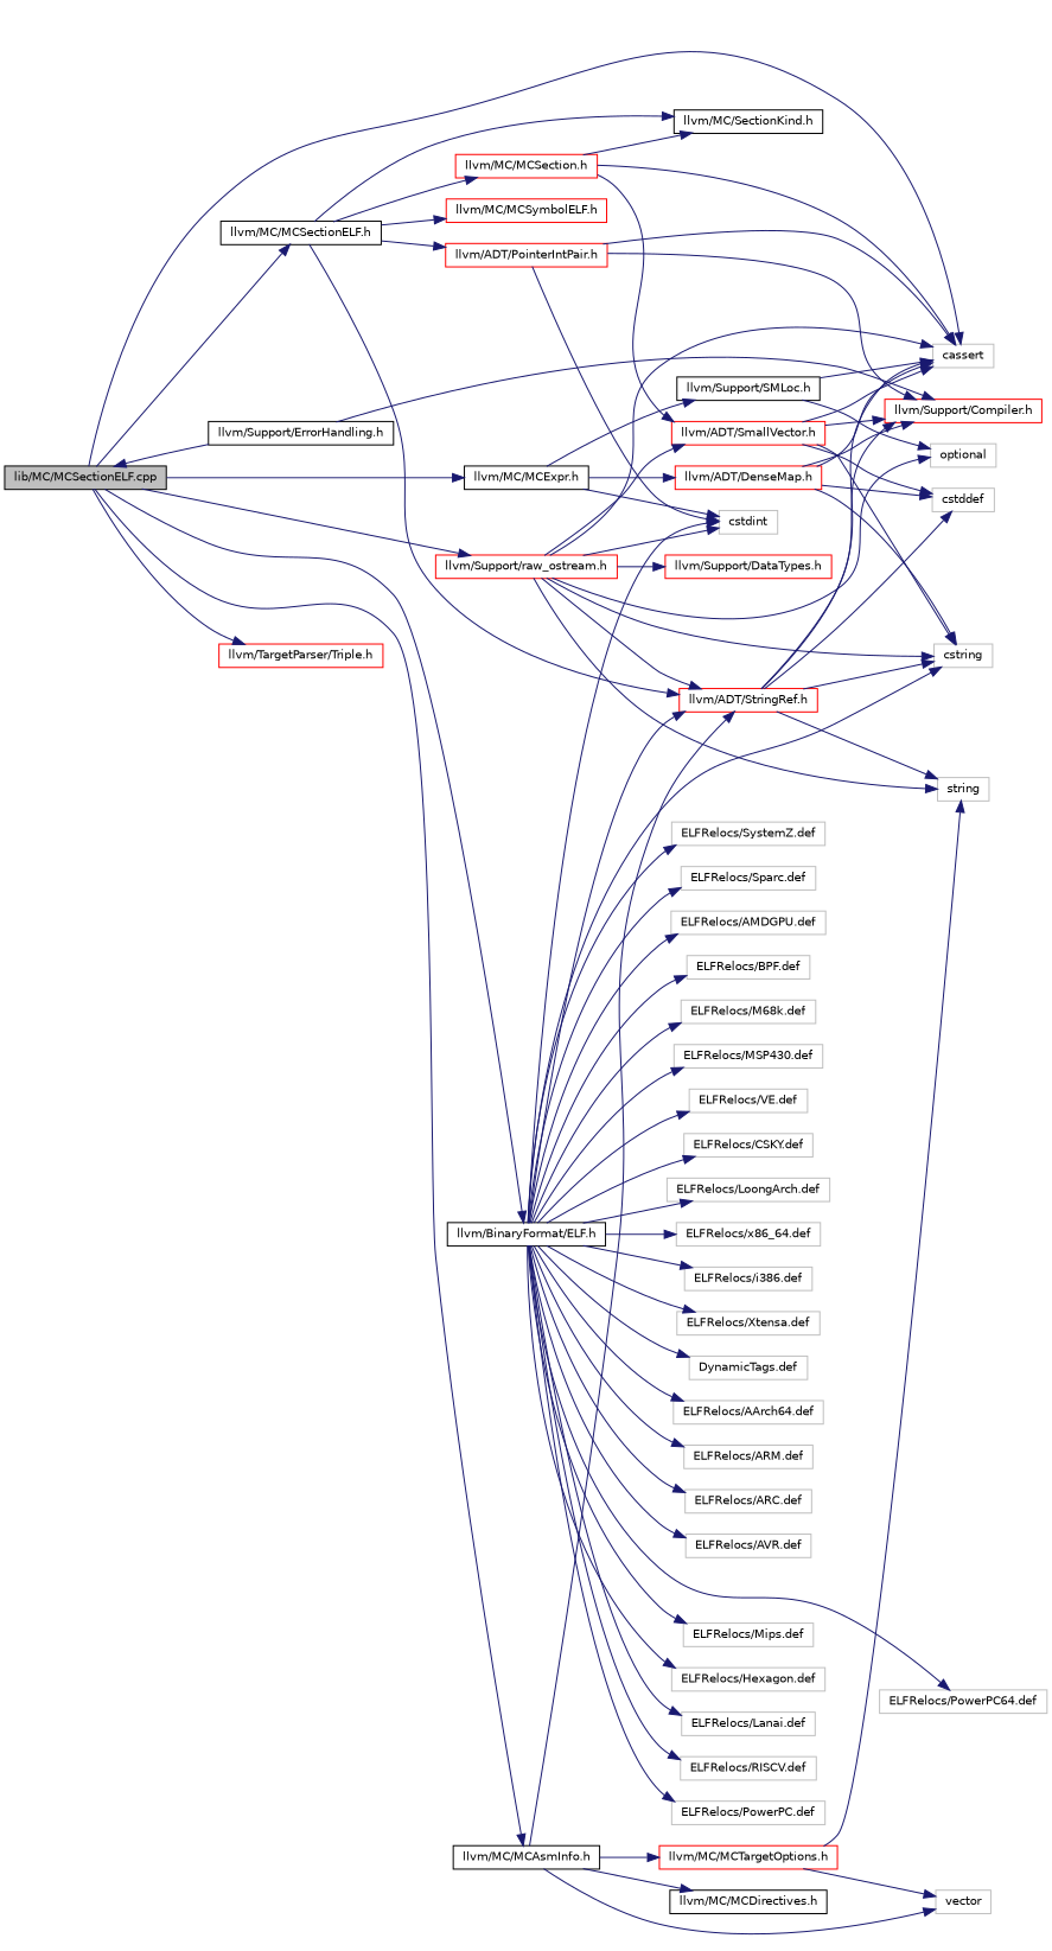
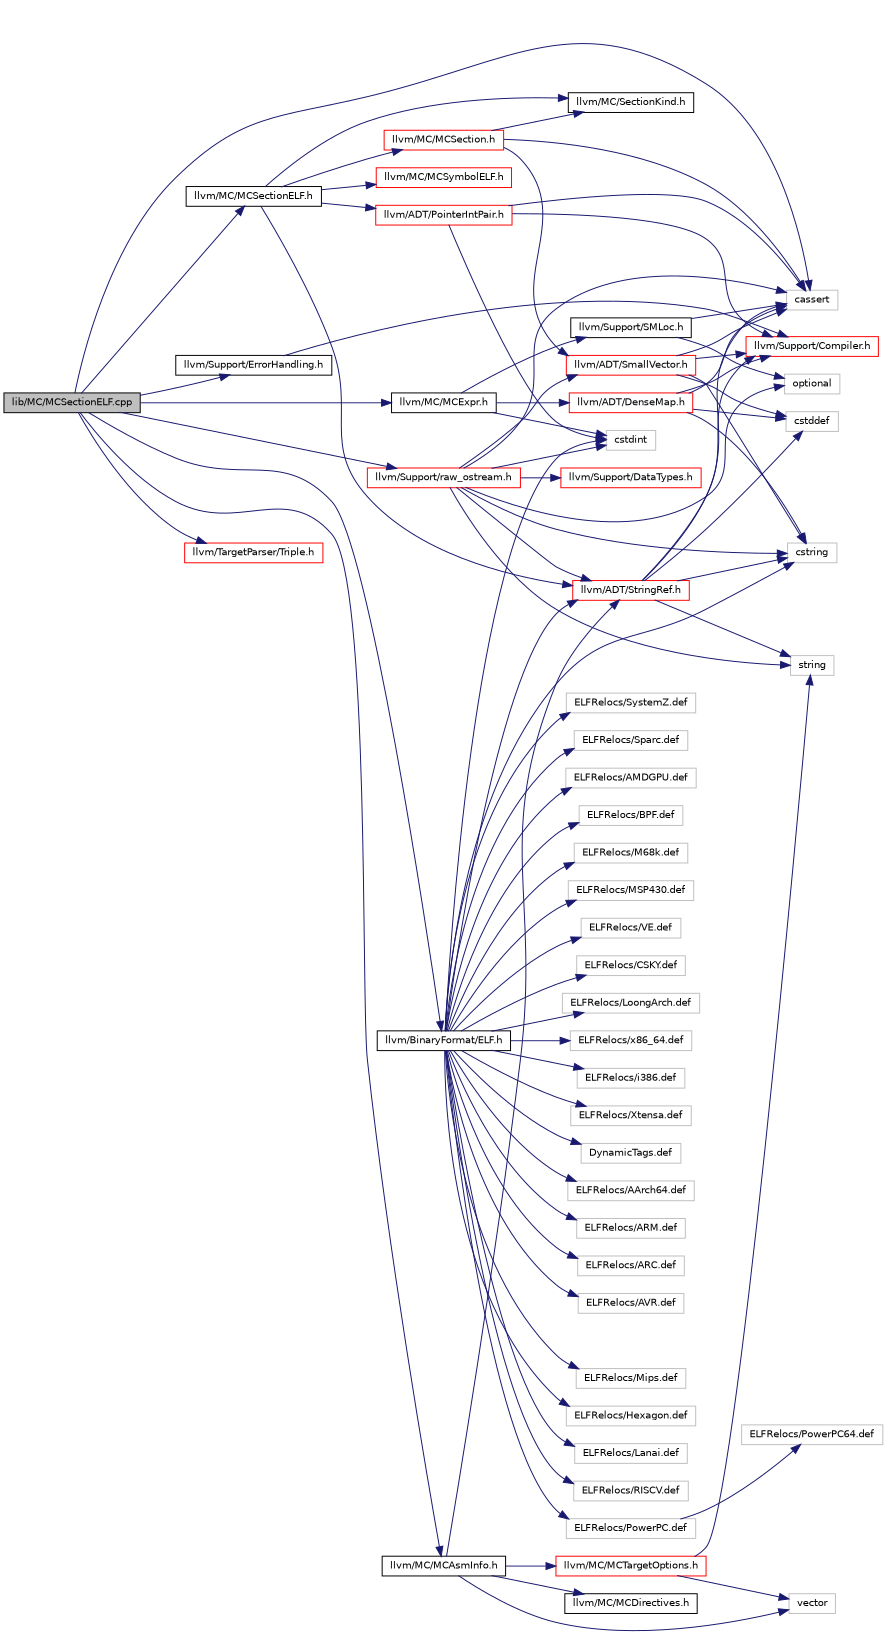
  digraph {
    rankdir=LR
    node [color=grey75 fontname=Helvetica fontsize=10 shape=record]
    edge [color=midnightblue fontname=Helvetica fontsize=10 labelfontname=Helvetica labelfontsize=10 style=solid]
    n1 [color=black fillcolor=grey75 fontcolor=black height=0.2 label="lib/MC/MCSectionELF.cpp" style=filled width=0.4]
    n2 [color=black height=0.2 label="llvm/MC/MCSectionELF.h" width=0.4]
    n3 [height=0.2 label=cassert width=0.4]
    n4 [color=black height=0.2 label="llvm/BinaryFormat/ELF.h" width=0.4]
    n5 [color=black height=0.2 label="llvm/MC/MCAsmInfo.h" width=0.4]
    n6 [color=black height=0.2 label="llvm/MC/MCExpr.h" width=0.4]
    n7 [color=black height=0.2 label="llvm/Support/ErrorHandling.h" width=0.4]
    n8 [color=red height=0.2 label="llvm/Support/raw_ostream.h" width=0.4]
    n9 [color=red height=0.2 label="llvm/TargetParser/Triple.h" width=0.4]
    n10 [color=red height=0.2 label="llvm/ADT/PointerIntPair.h" width=0.4]
    n11 [color=red height=0.2 label="llvm/ADT/StringRef.h" width=0.4]
    n12 [color=red height=0.2 label="llvm/MC/MCSection.h" width=0.4]
    n13 [color=black height=0.2 label="llvm/MC/SectionKind.h" width=0.4]
    n14 [color=red height=0.2 label="llvm/MC/MCSymbolELF.h" width=0.4]
    n15 [height=0.2 label=cstdint width=0.4]
    n16 [height=0.2 label=cstring width=0.4]
    n17 [height=0.2 label="ELFRelocs/x86_64.def" width=0.4]
    n18 [height=0.2 label="ELFRelocs/i386.def" width=0.4]
    n19 [height=0.2 label="ELFRelocs/PowerPC.def" width=0.4]
    n20 [height=0.2 label="ELFRelocs/PowerPC64.def" width=0.4]
    n21 [height=0.2 label="ELFRelocs/AArch64.def" width=0.4]
    n22 [height=0.2 label="ELFRelocs/ARM.def" width=0.4]
    n23 [height=0.2 label="ELFRelocs/ARC.def" width=0.4]
    n24 [height=0.2 label="ELFRelocs/AVR.def" width=0.4]
    n25 [height=0.2 label="ELFRelocs/Mips.def" width=0.4]
    n26 [height=0.2 label="ELFRelocs/Hexagon.def" width=0.4]
    n27 [height=0.2 label="ELFRelocs/Lanai.def" width=0.4]
    n28 [height=0.2 label="ELFRelocs/RISCV.def" width=0.4]
    n29 [height=0.2 label="ELFRelocs/SystemZ.def" width=0.4]
    n30 [height=0.2 label="ELFRelocs/Sparc.def" width=0.4]
    n31 [height=0.2 label="ELFRelocs/AMDGPU.def" width=0.4]
    n32 [height=0.2 label="ELFRelocs/BPF.def" width=0.4]
    n33 [height=0.2 label="ELFRelocs/M68k.def" width=0.4]
    n34 [height=0.2 label="ELFRelocs/MSP430.def" width=0.4]
    n35 [height=0.2 label="ELFRelocs/VE.def" width=0.4]
    n36 [height=0.2 label="ELFRelocs/CSKY.def" width=0.4]
    n37 [height=0.2 label="ELFRelocs/LoongArch.def" width=0.4]
    n38 [height=0.2 label="ELFRelocs/Xtensa.def" width=0.4]
    n39 [height=0.2 label="DynamicTags.def" width=0.4]
    n40 [color=black height=0.2 label="llvm/MC/MCDirectives.h" width=0.4]
    n41 [color=red height=0.2 label="llvm/MC/MCTargetOptions.h" width=0.4]
    n42 [height=0.2 label=vector width=0.4]
    n43 [color=red height=0.2 label="llvm/ADT/DenseMap.h" width=0.4]
    n44 [color=black height=0.2 label="llvm/Support/SMLoc.h" width=0.4]
    n45 [color=red height=0.2 label="llvm/Support/Compiler.h" width=0.4]
    n46 [height=0.2 label=string width=0.4]
    n47 [color=red height=0.2 label="llvm/ADT/SmallVector.h" width=0.4]
    n48 [height=0.2 label=optional width=0.4]
    n49 [color=red height=0.2 label="llvm/Support/DataTypes.h" width=0.4]
    n50 [height=0.2 label=cstddef width=0.4]
    n1 -> n2
    n1 -> n3
    n1 -> n4
    n1 -> n5
    n1 -> n6
-   n7 -> n1
+   n1 -> n7
    n1 -> n8
    n1 -> n9
    n2 -> n10
    n2 -> n11
    n2 -> n12
    n2 -> n13
    n2 -> n14
    n4 -> n11
    n4 -> n15
    n4 -> n16
    n4 -> n17
    n4 -> n18
    n4 -> n19
-   n4 -> n20
+   n19 -> n20
    n4 -> n21
    n4 -> n22
    n4 -> n23
    n4 -> n24
    n4 -> n25
    n4 -> n26
    n4 -> n27
    n4 -> n28
    n4 -> n29
    n4 -> n30
    n4 -> n31
    n4 -> n32
    n4 -> n33
    n4 -> n34
    n4 -> n35
    n4 -> n36
    n4 -> n37
    n4 -> n38
    n4 -> n39
    n5 -> n11
    n5 -> n40
    n5 -> n41
    n5 -> n42
    n6 -> n15
    n6 -> n43
    n6 -> n44
    n7 -> n45
    n8 -> n3
    n8 -> n11
    n8 -> n15
    n8 -> n16
    n8 -> n46
    n8 -> n47
    n8 -> n48
    n8 -> n49
    n10 -> n3
    n10 -> n15
    n10 -> n45
    n11 -> n3
    n11 -> n16
    n11 -> n45
    n11 -> n46
    n11 -> n50
    n12 -> n3
    n12 -> n13
    n12 -> n47
    n41 -> n42
    n41 -> n46
    n43 -> n3
    n43 -> n16
    n43 -> n45
    n43 -> n50
    n44 -> n3
    n44 -> n48
    n47 -> n3
    n47 -> n16
    n47 -> n45
    n47 -> n50
  }
